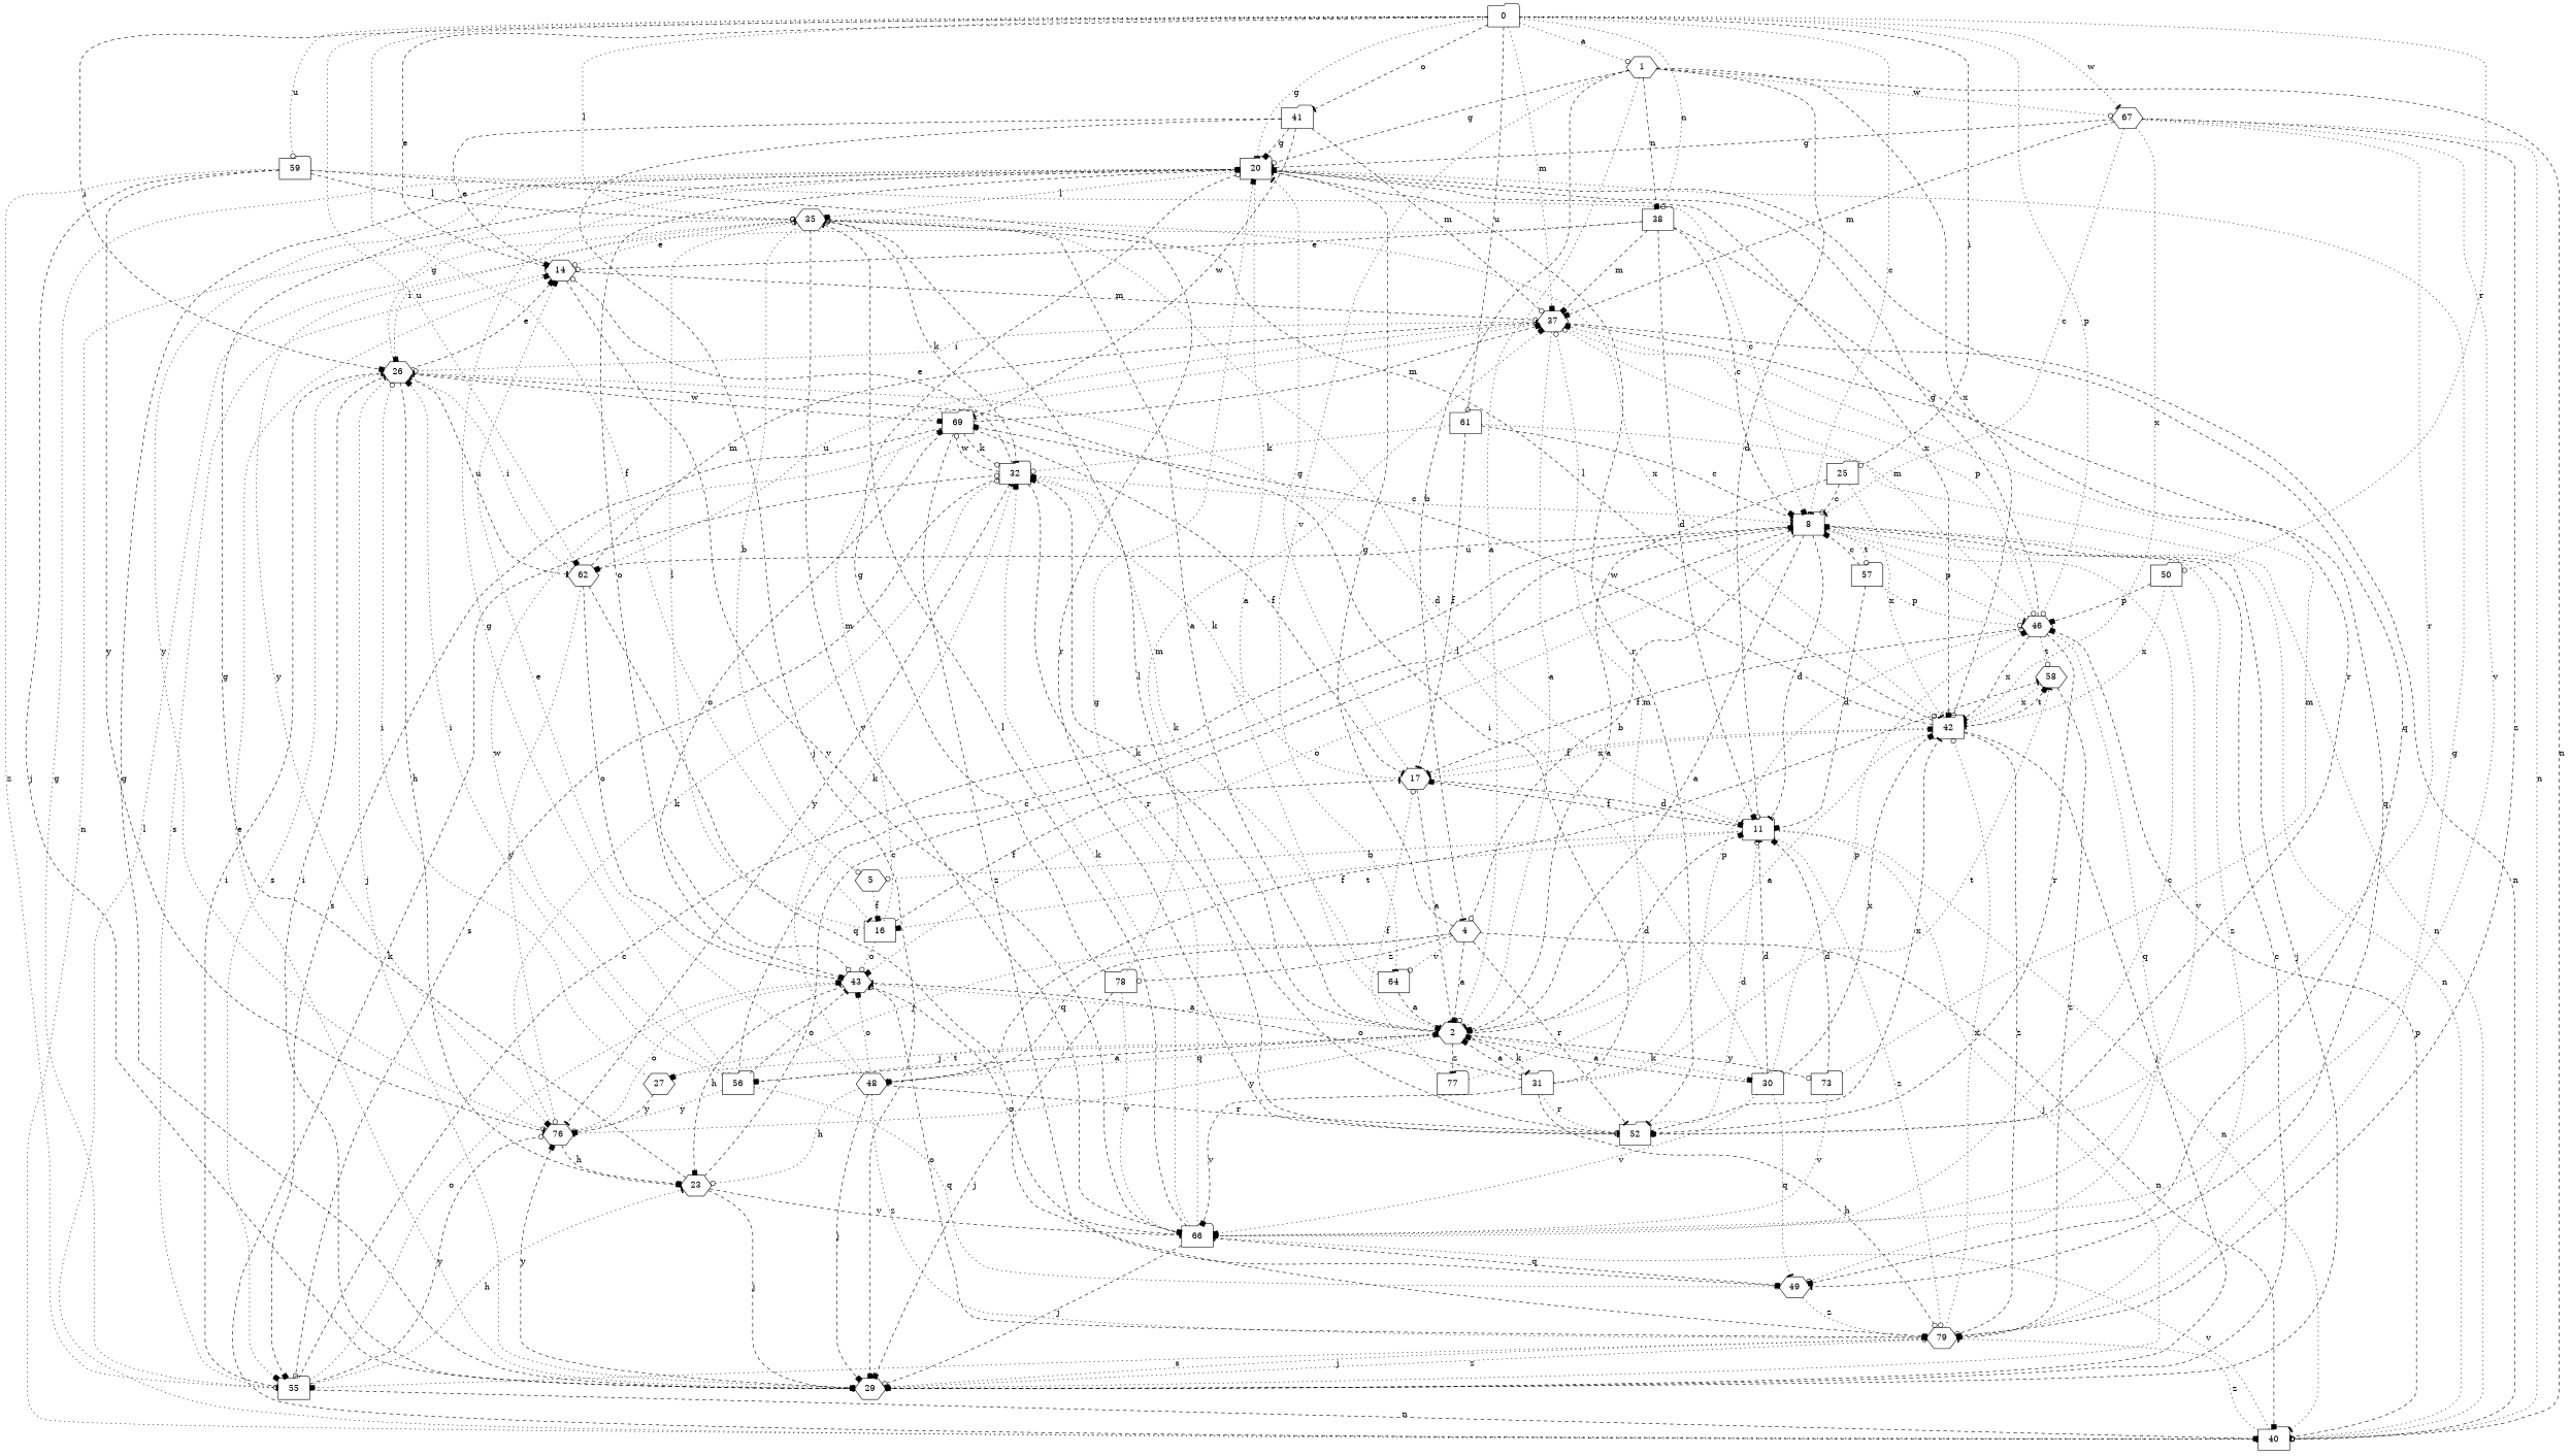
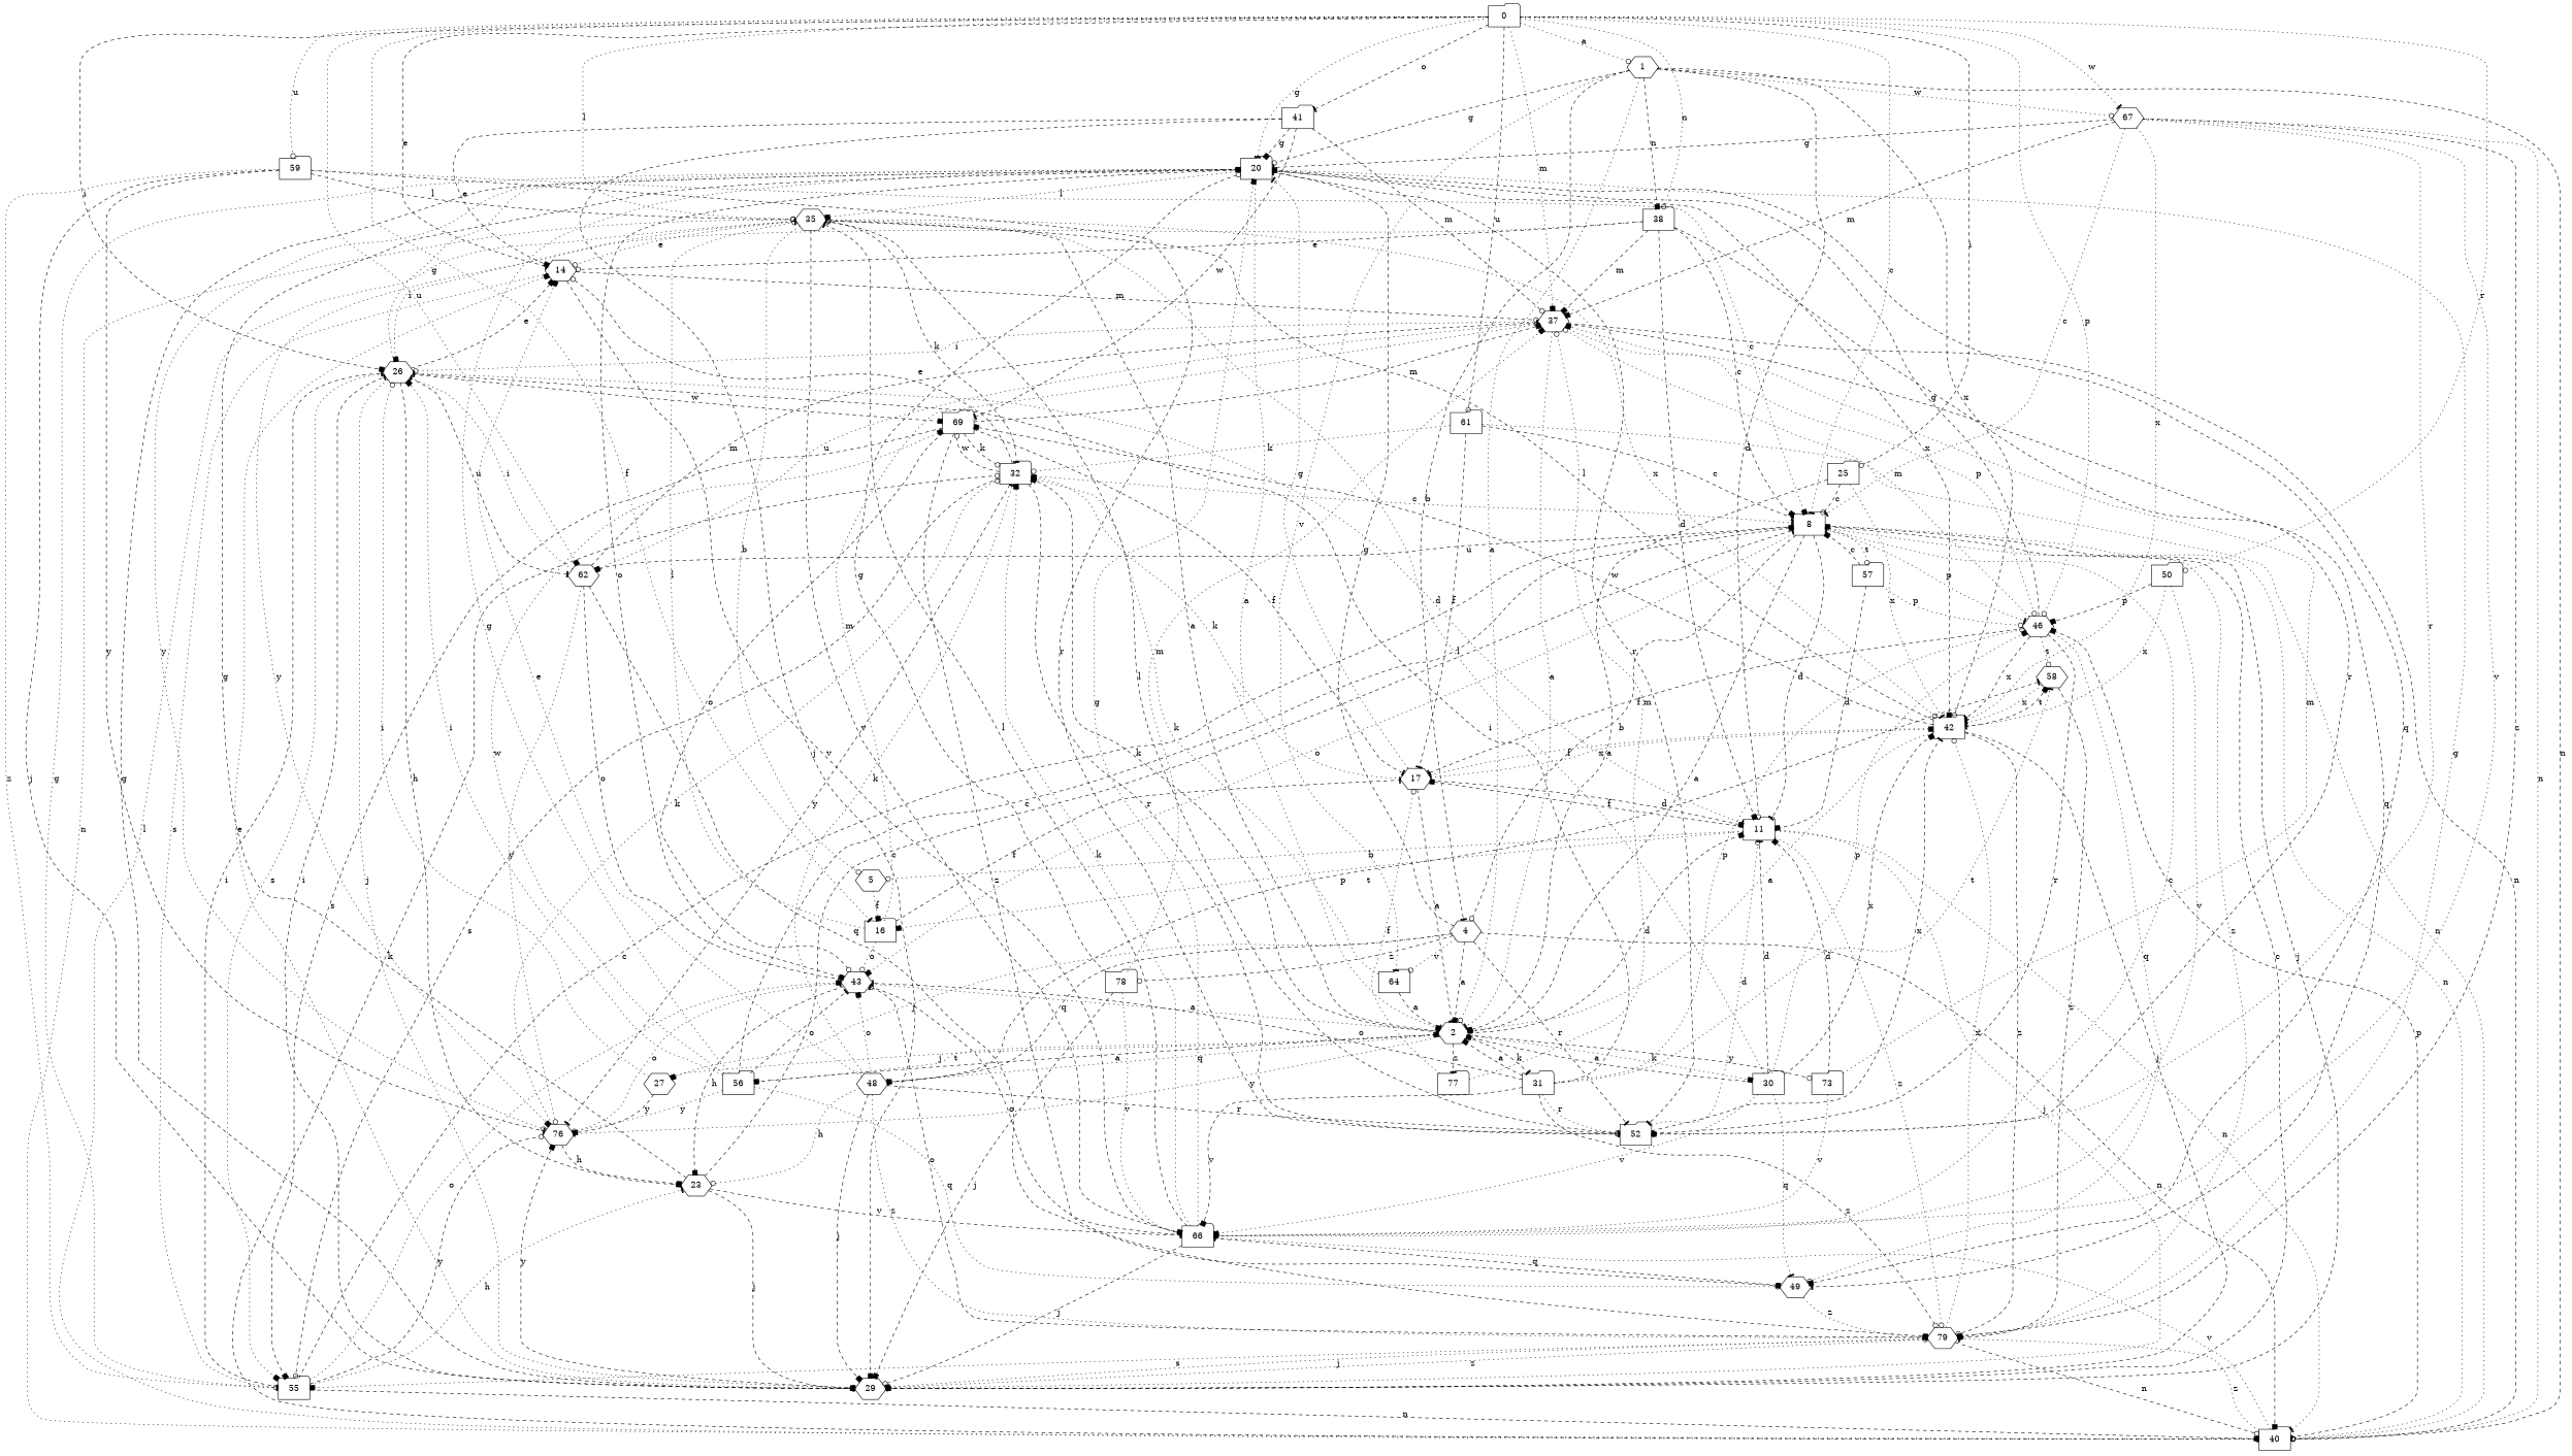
  strict digraph {
    node [shape=folder]
    edge [arrowhead=box style=dashed]
    1 [shape=hexagon]
    0
    8
    14 [shape=hexagon]
    16
    20
    25
    26 [shape=hexagon]
    35 [shape=hexagon]
    37 [shape=hexagon]
    38
    41
    46 [shape=hexagon]
    50
    59
    61
    62 [shape=hexagon]
    67 [shape=hexagon]
    2 [shape=hexagon]
    4 [shape=hexagon]
    11
    40
    64
    n24 [label=42]
    29 [shape=hexagon]
    43 [shape=hexagon]
    57
    79 [shape=hexagon]
    55
    66
    17 [shape=hexagon]
    76 [shape=hexagon]
    52
    49 [shape=hexagon]
    23 [shape=hexagon]
    69
    32
    5 [shape=hexagon]
    58 [shape=hexagon]
    27 [shape=hexagon]
    30
    31
    48 [shape=hexagon]
    56
    73
    77
    78
    1 -> 20 [arrowhead=odot label=g]
    1 -> 38 [label=n]
    1 -> 67 [arrowhead=odot label=w style=dotted]
    1 -> 2 [arrowhead=odot label=a style=dotted]
    1 -> 4 [arrowhead=tee label=b]
    1 -> 11 [arrowhead=odot label=d]
    1 -> 40 [arrowhead=odot label=n]
    1 -> 64 [arrowhead=tee label=v style=dotted]
    1 -> n24 [arrowhead=odot label=x]
    0 -> 1 [arrowhead=odot label=a style=dotted]
    0 -> 8 [arrowhead=tee label=c style=dotted]
    0 -> 14 [arrowhead=tee label=e]
    0 -> 16 [arrowhead=tee label=f style=dotted]
    0 -> 20 [arrowhead=tee label=g style=dotted]
    0 -> 25 [arrowhead=odot label=i]
    0 -> 26 [label=i]
    0 -> 35 [arrowhead=odot label=l style=dotted]
    0 -> 37 [label=m style=dotted]
    0 -> 38 [arrowhead=odot label=n style=dotted]
    0 -> 41 [arrowhead=tee label=o]
    0 -> 46 [arrowhead=odot label=p style=dotted]
    0 -> 50 [arrowhead=odot label=r style=dotted]
    0 -> 59 [arrowhead=odot label=u style=dotted]
    0 -> 61 [arrowhead=odot label=u]
    0 -> 62 [label=u style=dotted]
    0 -> 67 [arrowhead=tee label=w style=dotted]
    8 -> 46 [arrowhead=tee label=p style=dotted]
    8 -> 62 [arrowhead=odot label=u]
    8 -> 2 [arrowhead=odot label=a]
    8 -> 4 [arrowhead=odot label=b]
    8 -> 11 [arrowhead=tee label=d]
    8 -> 40 [arrowhead=tee label=n style=dotted]
    8 -> 29 [arrowhead=odot label=j]
    8 -> 43 [label=o style=dotted]
    8 -> 57 [arrowhead=odot label=t style=dotted]
    8 -> 79 [label=z style=dotted]
    14 -> 37 [arrowhead=odot label=m]
    14 -> 55 [arrowhead=odot label=s style=dotted]
    14 -> 66 [arrowhead=odot label=v]
    16 -> 35 [arrowhead=odot label=l style=dotted]
    16 -> 37 [arrowhead=odot label=m style=dotted]
    16 -> 43 [arrowhead=odot label=o style=dotted]
    16 -> 17 [arrowhead=tee label=f]
    20 -> 35 [label=l style=dotted]
    20 -> 2 [label=a style=dotted]
    20 -> n24 [label=x]
    20 -> 43 [label=o]
    20 -> 76 [arrowhead=odot label=y style=dotted]
    20 -> 52 [arrowhead=tee label=r]
    20 -> 49 [label=q]
    25 -> 8 [arrowhead=odot label=c]
    25 -> 2 [label=a]
    25 -> n24 [arrowhead=tee label=x style=dotted]
    26 -> 14 [label=e]
    26 -> 20 [label=g style=dotted]
    26 -> 62 [arrowhead=tee label=u]
    26 -> 11 [arrowhead=tee label=d style=dotted]
    26 -> 29 [label=j style=dotted]
    26 -> 55 [label=s style=dotted]
    26 -> 23 [label=h]
    26 -> 69 [label=w]
    35 -> 14 [arrowhead=odot label=e style=dotted]
    35 -> 26 [label=i style=dotted]
    35 -> 2 [arrowhead=tee label=a]
    35 -> 40 [arrowhead=tee label=n style=dotted]
    35 -> n24 [arrowhead=odot label=x style=dotted]
    35 -> 66 [label=v]
    35 -> 32 [arrowhead=tee label=k]
    35 -> 5 [arrowhead=odot label=b style=dotted]
    37 -> 26 [arrowhead=odot label=i style=dotted]
    37 -> 46 [arrowhead=odot label=p style=dotted]
    37 -> 62 [label=u style=dotted]
    37 -> 2 [arrowhead=tee label=a style=dotted]
    37 -> 40 [arrowhead=odot label=n]
    37 -> 49 [arrowhead=tee label=q]
    38 -> 8 [label=c]
    38 -> 14 [arrowhead=odot label=e]
    38 -> 37 [label=m]
    38 -> 11 [label=d]
    38 -> 76 [label=y style=dotted]
    38 -> 52 [label=r]
    41 -> 14 [label=e]
    41 -> 20 [label=g]
    41 -> 37 [arrowhead=odot label=m]
    41 -> 29 [label=j]
    41 -> 69 [arrowhead=tee label=w]
    46 -> 20 [arrowhead=tee label=g]
    46 -> 37 [arrowhead=odot label=m style=dotted]
    46 -> n24 [arrowhead=tee label=x]
    46 -> 17 [arrowhead=tee label=f]
    46 -> 52 [arrowhead=tee label=r]
    46 -> 49 [arrowhead=odot label=q style=dotted]
    46 -> 58 [arrowhead=odot label=t style=dotted]
    50 -> 46 [label=p]
    50 -> n24 [arrowhead=tee label=x style=dotted]
    50 -> 66 [arrowhead=odot label=v style=dotted]
    59 -> 8 [label=c style=dotted]
    59 -> 35 [arrowhead=odot label=l]
    59 -> 29 [label=j]
    59 -> 55 [arrowhead=tee label=z style=dotted]
    59 -> 76 [arrowhead=tee label=y]
    59 -> 52 [arrowhead=odot label=r]
    61 -> 8 [arrowhead=tee label=c]
    61 -> 40 [arrowhead=odot label=n style=dotted]
    61 -> 17 [arrowhead=tee label=f]
    61 -> 32 [arrowhead=odot label=k style=dotted]
    62 -> 26 [arrowhead=tee label=i style=dotted]
    62 -> 37 [arrowhead=tee label=m]
    62 -> 43 [arrowhead=odot label=o]
    62 -> 76 [arrowhead=odot label=y style=dotted]
    62 -> 49 [label=q]
    67 -> 8 [arrowhead=tee label=c style=dotted]
    67 -> 20 [arrowhead=tee label=g]
    67 -> 37 [label=m]
    67 -> 40 [arrowhead=odot label=n style=dotted]
    67 -> n24 [arrowhead=tee label=x style=dotted]
    67 -> 79 [label=z]
    67 -> 66 [label=v style=dotted]
    67 -> 52 [arrowhead=odot label=r style=dotted]
    2 -> 11 [label=d]
    2 -> 76 [arrowhead=tee label=y style=dotted]
    2 -> 32 [label=k]
    2 -> 27 [arrowhead=odot label=j style=dotted]
    2 -> 30 [label=k style=dotted]
    2 -> 31 [arrowhead=tee label=k]
    2 -> 48 [label=q style=dotted]
    2 -> 56 [label=t style=dotted]
    2 -> 73 [arrowhead=odot label=y]
    2 -> 77 [arrowhead=tee label=z]
    4 -> 20 [arrowhead=tee label=g]
    4 -> 2 [label=a]
    4 -> 40 [label=n]
    4 -> 64 [arrowhead=odot label=v style=dotted]
    4 -> 52 [arrowhead=tee label=r]
    4 -> 27 [label=j style=dotted]
    4 -> 48 [arrowhead=tee label=q]
    4 -> 78 [arrowhead=odot label=z]
-   11 -> 16 [label=f style=dotted]
+   11 -> 16 [label=p style=dotted]
    11 -> 40 [arrowhead=tee label=n style=dotted]
    11 -> 29 [arrowhead=tee label=j style=dotted]
    11 -> 79 [arrowhead=odot label=z style=dotted]
    11 -> 17 [label=f]
    11 -> 5 [arrowhead=odot label=b style=dotted]
    40 -> 35 [arrowhead=tee label=l style=dotted]
    40 -> 46 [label=p]
    40 -> 79 [arrowhead=tee label=z style=dotted]
    40 -> 66 [arrowhead=tee label=v style=dotted]
    40 -> 32 [arrowhead=odot label=k]
    64 -> 2 [arrowhead=tee label=a]
    64 -> 32 [label=k style=dotted]
    n24 -> 35 [arrowhead=odot label=l]
    n24 -> 2 [label=a style=dotted]
    n24 -> 29 [label=j]
    n24 -> 79 [arrowhead=odot label=z]
    n24 -> 17 [arrowhead=tee label=f style=dotted]
    n24 -> 69 [label=w]
    n24 -> 58 [label=t]
    29 -> 8 [label=c]
    29 -> 14 [label=e style=dotted]
    29 -> 20 [arrowhead=odot label=g]
    29 -> 26 [arrowhead=tee label=i]
    29 -> 79 [arrowhead=odot label=z style=dotted]
    29 -> 76 [label=y]
    43 -> 2 [arrowhead=tee label=a style=dotted]
    43 -> 23 [label=h]
    57 -> 8 [label=c]
    57 -> 46 [arrowhead=odot label=p style=dotted]
    57 -> 11 [label=d]
    79 -> 20 [label=g style=dotted]
+   79 -> 40 [arrowhead=odot label=n]
    79 -> n24 [arrowhead=odot label=x style=dotted]
    79 -> 29 [label=j style=dotted]
    79 -> 43 [arrowhead=tee label=o]
    79 -> 55 [label=s style=dotted]
    55 -> 8 [arrowhead=tee label=c]
    55 -> 20 [arrowhead=odot label=g style=dotted]
    55 -> 26 [arrowhead=tee label=i]
    55 -> 40 [label=n]
    55 -> 43 [label=o style=dotted]
    55 -> 76 [arrowhead=odot label=y]
    55 -> 23 [arrowhead=tee label=h style=dotted]
    66 -> 8 [arrowhead=tee label=c style=dotted]
    66 -> 20 [label=g style=dotted]
    66 -> 35 [arrowhead=tee label=l]
    66 -> 29 [arrowhead=odot label=j]
    66 -> 43 [arrowhead=odot label=o]
    66 -> 49 [arrowhead=odot label=q]
    66 -> 32 [label=k style=dotted]
    17 -> 20 [arrowhead=tee label=g style=dotted]
    17 -> 2 [arrowhead=tee label=a]
    17 -> 11 [label=d]
    17 -> n24 [label=x style=dotted]
    17 -> 32 [label=k style=dotted]
    76 -> 43 [arrowhead=tee label=o style=dotted]
    76 -> 23 [label=h]
    76 -> 32 [arrowhead=odot label=k style=dotted]
    52 -> 35 [arrowhead=odot label=l]
    52 -> 11 [arrowhead=odot label=d style=dotted]
    52 -> n24 [arrowhead=tee label=x]
    49 -> 79 [label=z style=dotted]
    23 -> 8 [arrowhead=tee label=c]
    23 -> 20 [label=g]
    23 -> 29 [arrowhead=tee label=j]
    23 -> 66 [arrowhead=tee label=v]
    69 -> 37 [label=m]
    69 -> 43 [arrowhead=odot label=o]
    69 -> 79 [label=z]
    69 -> 55 [label=s]
    69 -> 17 [arrowhead=tee label=f]
    69 -> 32 [arrowhead=odot label=k]
    32 -> 8 [arrowhead=tee label=c style=dotted]
    32 -> 14 [arrowhead=odot label=e]
    32 -> 55 [arrowhead=odot label=s]
    32 -> 76 [arrowhead=tee label=y]
    32 -> 52 [arrowhead=tee label=r]
    32 -> 69 [arrowhead=odot label=w]
    5 -> 16 [label=f style=dotted]
    58 -> n24 [arrowhead=tee label=x style=dotted]
    58 -> 79 [arrowhead=odot label=z]
    27 -> 26 [arrowhead=odot label=i style=dotted]
    27 -> 76 [label=y]
    30 -> 35 [arrowhead=odot label=l style=dotted]
    30 -> 46 [label=p style=dotted]
    30 -> 2 [label=a]
    30 -> 11 [arrowhead=tee label=d]
    30 -> n24 [label=x]
    30 -> 66 [label=v style=dotted]
    30 -> 49 [arrowhead=tee label=q style=dotted]
    31 -> 26 [arrowhead=tee label=i]
    31 -> 46 [arrowhead=odot label=p style=dotted]
    31 -> 2 [label=a]
    31 -> 43 [arrowhead=tee label=o]
-   31 -> 79 [arrowhead=odot label=h]
+   31 -> 79 [arrowhead=odot label=z]
    31 -> 66 [label=v]
    31 -> 52 [arrowhead=odot label=r style=dotted]
    31 -> 58 [arrowhead=tee label=t style=dotted]
    48 -> 14 [label=e style=dotted]
    48 -> 29 [label=j]
    48 -> 43 [label=o style=dotted]
    48 -> 79 [arrowhead=tee label=z style=dotted]
    48 -> 52 [arrowhead=tee label=r]
    48 -> 23 [arrowhead=odot label=h style=dotted]
    48 -> 32 [arrowhead=tee label=k style=dotted]
    48 -> 58 [arrowhead=tee label=t]
    56 -> 8 [label=c]
    56 -> 20 [arrowhead=odot label=g style=dotted]
    56 -> 26 [label=i style=dotted]
    56 -> 2 [label=a]
    56 -> 43 [arrowhead=tee label=o]
    56 -> 76 [arrowhead=odot label=y style=dotted]
    56 -> 49 [arrowhead=odot label=q style=dotted]
    56 -> 69 [label=w style=dotted]
    73 -> 37 [label=m style=dotted]
    73 -> 11 [label=d]
    73 -> 66 [arrowhead=tee label=v style=dotted]
    77 -> 37 [arrowhead=odot label=m style=dotted]
    77 -> 17 [arrowhead=odot label=f style=dotted]
    78 -> 20 [arrowhead=odot label=g]
    78 -> 37 [label=m style=dotted]
    78 -> 29 [label=j]
    78 -> 66 [arrowhead=tee label=v style=dotted]
  }
